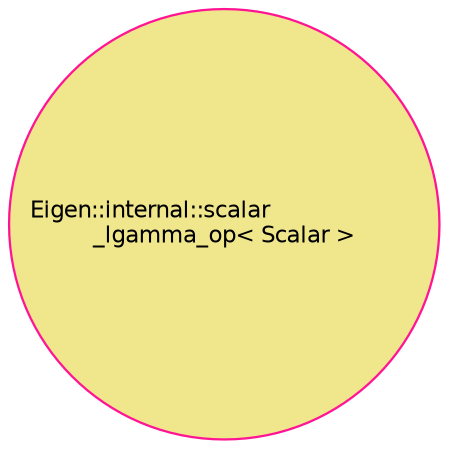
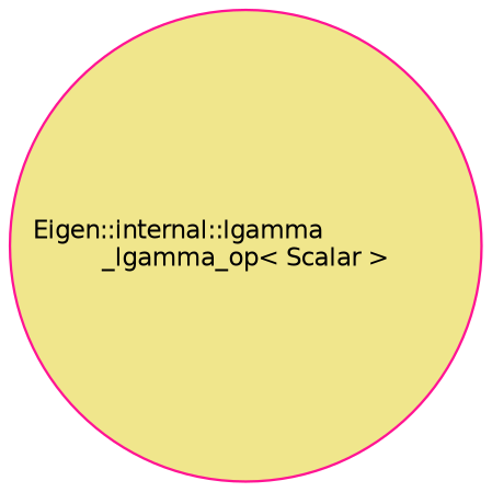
  digraph {
    rankdir=LR
-   n1 [color=deeppink fillcolor=khaki fontname=Helvetica fontsize=10 height=0.2 label="Eigen::internal::scalar\l_lgamma_op\< Scalar \>" shape=circle style=filled width=0.4]
+   n1 [color=deeppink fillcolor=khaki fontname=Helvetica fontsize=10 height=0.2 label="Eigen::internal::lgamma\l_lgamma_op\< Scalar \>" shape=circle style=filled width=0.4]
  }
